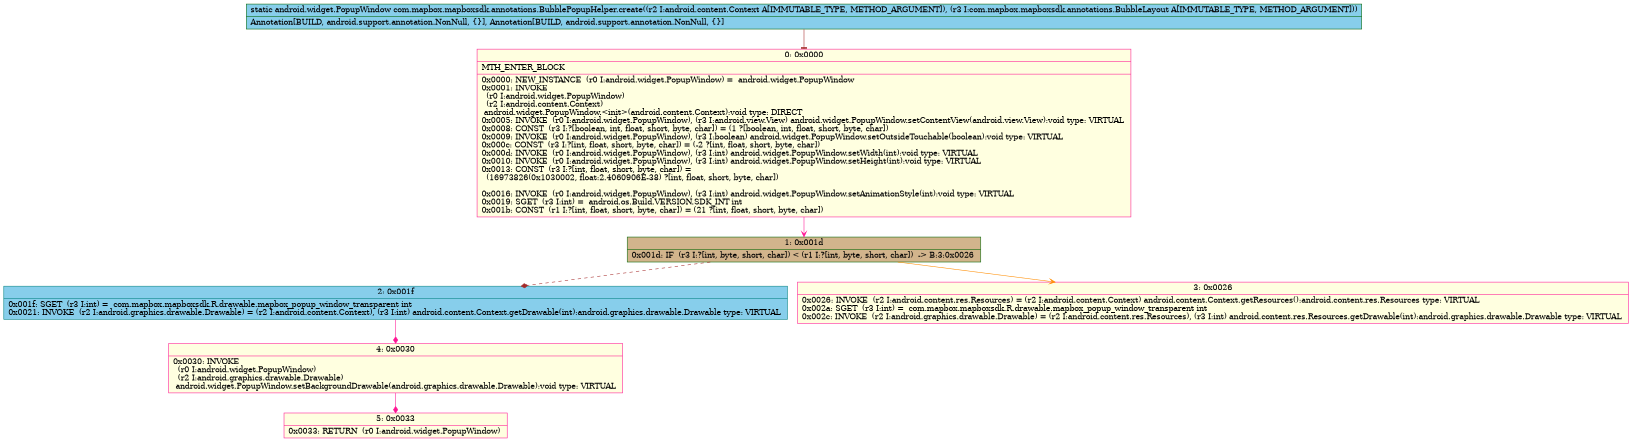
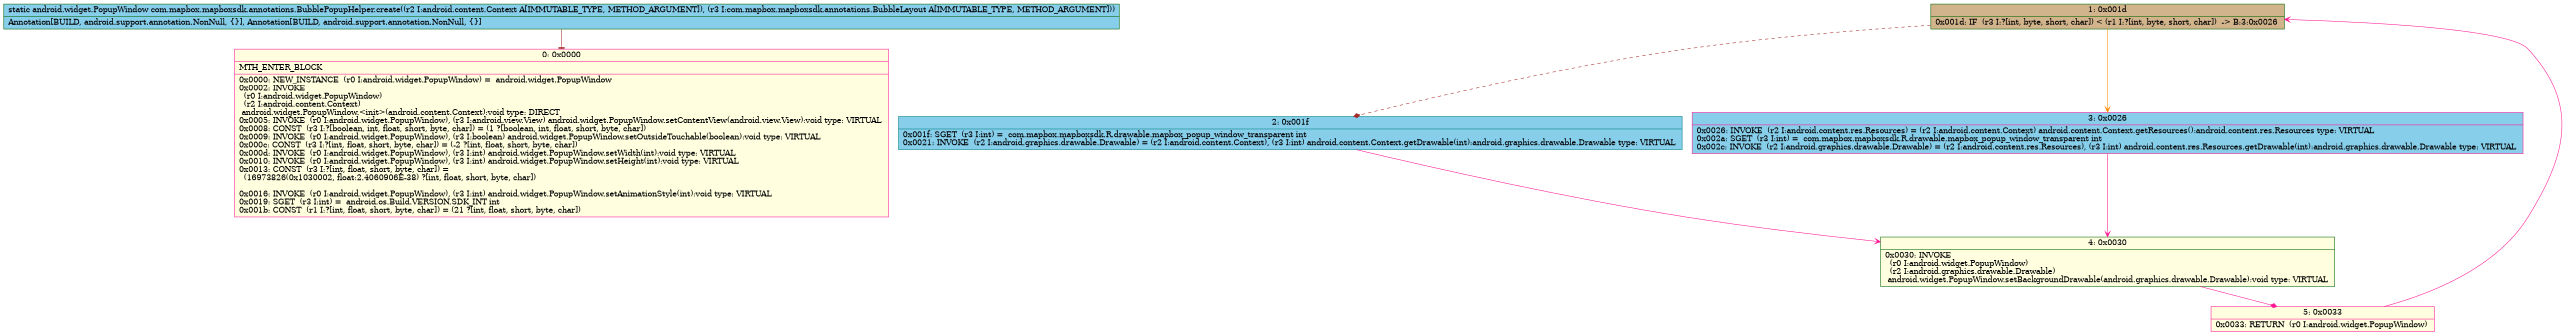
  digraph {
    node [color=deeppink fillcolor=lightyellow shape=record style=filled]
    edge [arrowhead=vee color=deeppink]
-   n1 [label="{0\:\ 0x0000|MTH_ENTER_BLOCK\l|0x0000: NEW_INSTANCE  (r0 I:android.widget.PopupWindow) =  android.widget.PopupWindow \l0x0001: INVOKE  \l  (r0 I:android.widget.PopupWindow)\l  (r2 I:android.content.Context)\l android.widget.PopupWindow.\<init\>(android.content.Context):void type: DIRECT \l0x0005: INVOKE  (r0 I:android.widget.PopupWindow), (r3 I:android.view.View) android.widget.PopupWindow.setContentView(android.view.View):void type: VIRTUAL \l0x0008: CONST  (r3 I:?[boolean, int, float, short, byte, char]) = (1 ?[boolean, int, float, short, byte, char]) \l0x0009: INVOKE  (r0 I:android.widget.PopupWindow), (r3 I:boolean) android.widget.PopupWindow.setOutsideTouchable(boolean):void type: VIRTUAL \l0x000c: CONST  (r3 I:?[int, float, short, byte, char]) = (\-2 ?[int, float, short, byte, char]) \l0x000d: INVOKE  (r0 I:android.widget.PopupWindow), (r3 I:int) android.widget.PopupWindow.setWidth(int):void type: VIRTUAL \l0x0010: INVOKE  (r0 I:android.widget.PopupWindow), (r3 I:int) android.widget.PopupWindow.setHeight(int):void type: VIRTUAL \l0x0013: CONST  (r3 I:?[int, float, short, byte, char]) = \l  (16973826(0x1030002, float:2.4060906E\-38) ?[int, float, short, byte, char])\l \l0x0016: INVOKE  (r0 I:android.widget.PopupWindow), (r3 I:int) android.widget.PopupWindow.setAnimationStyle(int):void type: VIRTUAL \l0x0019: SGET  (r3 I:int) =  android.os.Build.VERSION.SDK_INT int \l0x001b: CONST  (r1 I:?[int, float, short, byte, char]) = (21 ?[int, float, short, byte, char]) \l}"]
+   n1 [label="{0\:\ 0x0000|MTH_ENTER_BLOCK\l|0x0000: NEW_INSTANCE  (r0 I:android.widget.PopupWindow) =  android.widget.PopupWindow \l0x0002: INVOKE  \l  (r0 I:android.widget.PopupWindow)\l  (r2 I:android.content.Context)\l android.widget.PopupWindow.\<init\>(android.content.Context):void type: DIRECT \l0x0005: INVOKE  (r0 I:android.widget.PopupWindow), (r3 I:android.view.View) android.widget.PopupWindow.setContentView(android.view.View):void type: VIRTUAL \l0x0008: CONST  (r3 I:?[boolean, int, float, short, byte, char]) = (1 ?[boolean, int, float, short, byte, char]) \l0x0009: INVOKE  (r0 I:android.widget.PopupWindow), (r3 I:boolean) android.widget.PopupWindow.setOutsideTouchable(boolean):void type: VIRTUAL \l0x000c: CONST  (r3 I:?[int, float, short, byte, char]) = (\-2 ?[int, float, short, byte, char]) \l0x000d: INVOKE  (r0 I:android.widget.PopupWindow), (r3 I:int) android.widget.PopupWindow.setWidth(int):void type: VIRTUAL \l0x0010: INVOKE  (r0 I:android.widget.PopupWindow), (r3 I:int) android.widget.PopupWindow.setHeight(int):void type: VIRTUAL \l0x0013: CONST  (r3 I:?[int, float, short, byte, char]) = \l  (16973826(0x1030002, float:2.4060906E\-38) ?[int, float, short, byte, char])\l \l0x0016: INVOKE  (r0 I:android.widget.PopupWindow), (r3 I:int) android.widget.PopupWindow.setAnimationStyle(int):void type: VIRTUAL \l0x0019: SGET  (r3 I:int) =  android.os.Build.VERSION.SDK_INT int \l0x001b: CONST  (r1 I:?[int, float, short, byte, char]) = (21 ?[int, float, short, byte, char]) \l}"]
    n2 [color=darkgreen fillcolor=tan label="{1\:\ 0x001d|0x001d: IF  (r3 I:?[int, byte, short, char]) \< (r1 I:?[int, byte, short, char])  \-\> B:3:0x0026 \l}"]
    n3 [color=teal fillcolor=skyblue label="{2\:\ 0x001f|0x001f: SGET  (r3 I:int) =  com.mapbox.mapboxsdk.R.drawable.mapbox_popup_window_transparent int \l0x0021: INVOKE  (r2 I:android.graphics.drawable.Drawable) = (r2 I:android.content.Context), (r3 I:int) android.content.Context.getDrawable(int):android.graphics.drawable.Drawable type: VIRTUAL \l}"]
-   n4 [label="{3\:\ 0x0026|0x0026: INVOKE  (r2 I:android.content.res.Resources) = (r2 I:android.content.Context) android.content.Context.getResources():android.content.res.Resources type: VIRTUAL \l0x002a: SGET  (r3 I:int) =  com.mapbox.mapboxsdk.R.drawable.mapbox_popup_window_transparent int \l0x002c: INVOKE  (r2 I:android.graphics.drawable.Drawable) = (r2 I:android.content.res.Resources), (r3 I:int) android.content.res.Resources.getDrawable(int):android.graphics.drawable.Drawable type: VIRTUAL \l}"]
-   n5 [label="{4\:\ 0x0030|0x0030: INVOKE  \l  (r0 I:android.widget.PopupWindow)\l  (r2 I:android.graphics.drawable.Drawable)\l android.widget.PopupWindow.setBackgroundDrawable(android.graphics.drawable.Drawable):void type: VIRTUAL \l}"]
+   n4 [fillcolor=skyblue label="{3\:\ 0x0026|0x0026: INVOKE  (r2 I:android.content.res.Resources) = (r2 I:android.content.Context) android.content.Context.getResources():android.content.res.Resources type: VIRTUAL \l0x002a: SGET  (r3 I:int) =  com.mapbox.mapboxsdk.R.drawable.mapbox_popup_window_transparent int \l0x002c: INVOKE  (r2 I:android.graphics.drawable.Drawable) = (r2 I:android.content.res.Resources), (r3 I:int) android.content.res.Resources.getDrawable(int):android.graphics.drawable.Drawable type: VIRTUAL \l}"]
+   n5 [color=darkgreen label="{4\:\ 0x0030|0x0030: INVOKE  \l  (r0 I:android.widget.PopupWindow)\l  (r2 I:android.graphics.drawable.Drawable)\l android.widget.PopupWindow.setBackgroundDrawable(android.graphics.drawable.Drawable):void type: VIRTUAL \l}"]
    n6 [label="{5\:\ 0x0033|0x0033: RETURN  (r0 I:android.widget.PopupWindow) \l}"]
    n7 [color=darkgreen fillcolor=skyblue label="{static android.widget.PopupWindow com.mapbox.mapboxsdk.annotations.BubblePopupHelper.create((r2 I:android.content.Context A[IMMUTABLE_TYPE, METHOD_ARGUMENT]), (r3 I:com.mapbox.mapboxsdk.annotations.BubbleLayout A[IMMUTABLE_TYPE, METHOD_ARGUMENT]))  | Annotation[BUILD, android.support.annotation.NonNull, \{\}], Annotation[BUILD, android.support.annotation.NonNull, \{\}]\l}"]
-   n1 -> n2
+   n6 -> n2
    n2 -> n3 [arrowhead=diamond color=brown style=dashed]
    n2 -> n4 [color=darkorange]
-   n3 -> n5 [arrowhead=diamond]
+   n3 -> n5
+   n4 -> n5
    n5 -> n6 [arrowhead=diamond]
    n7 -> n1 [arrowhead=tee color=brown]
  }
